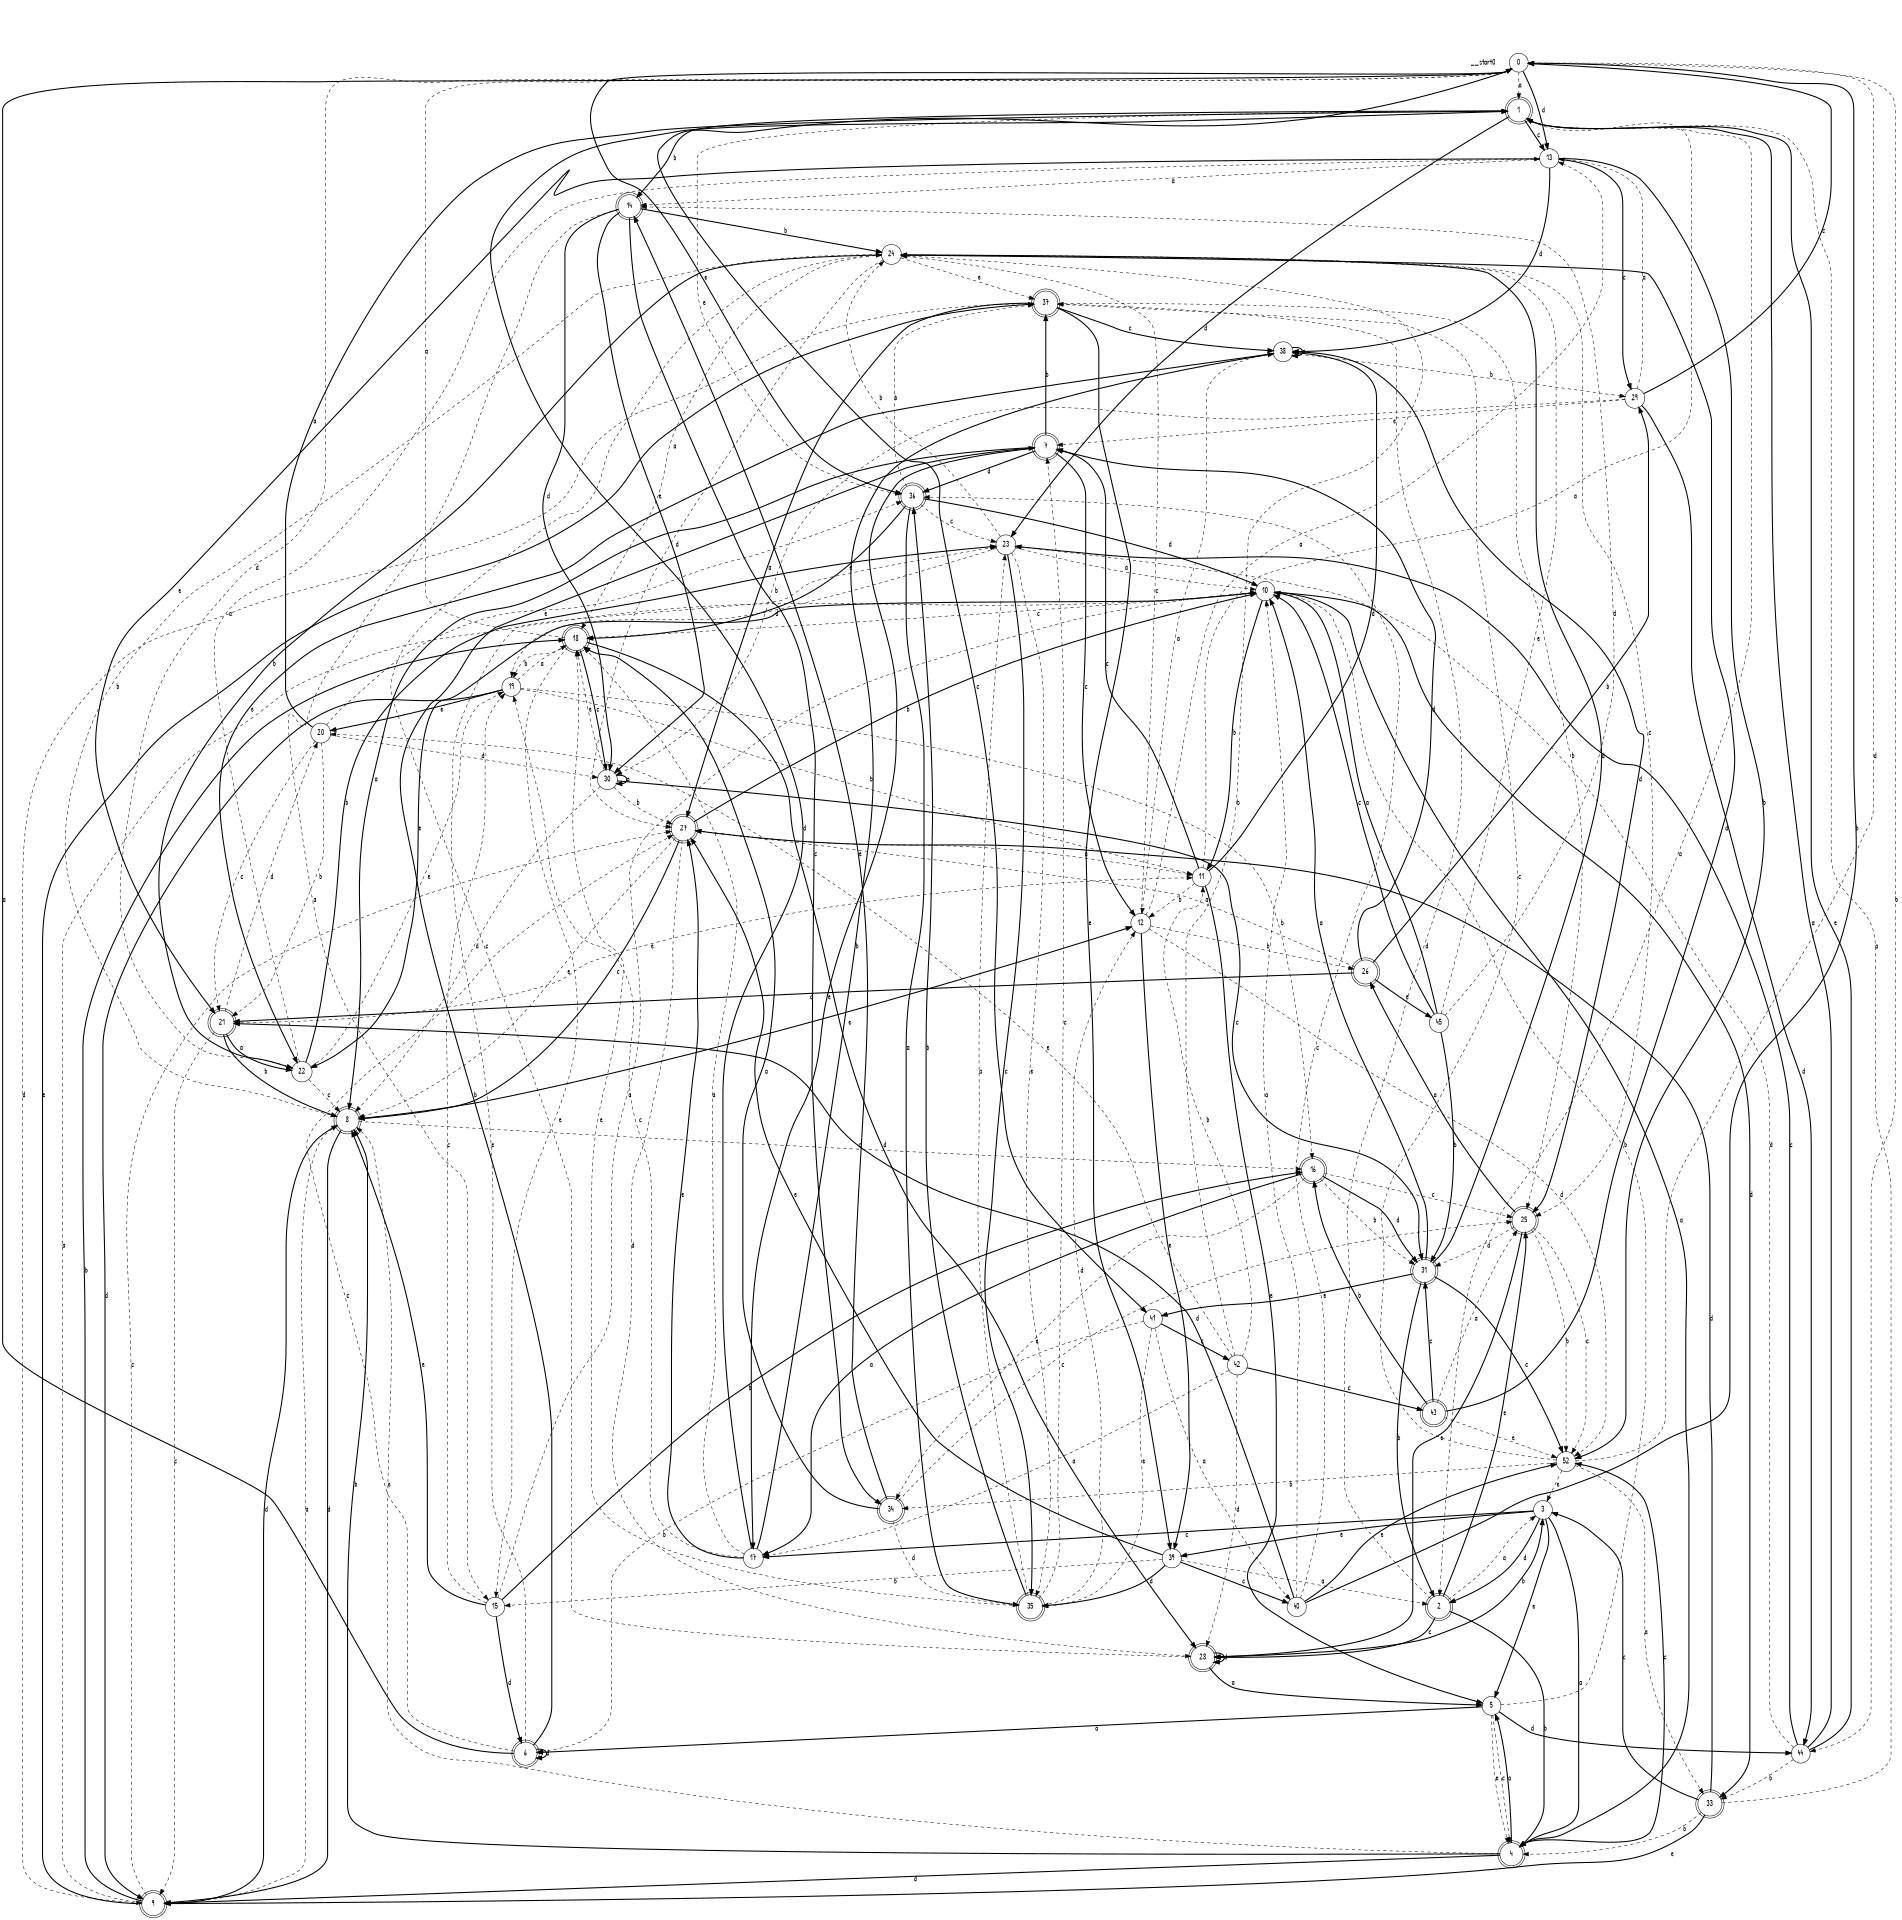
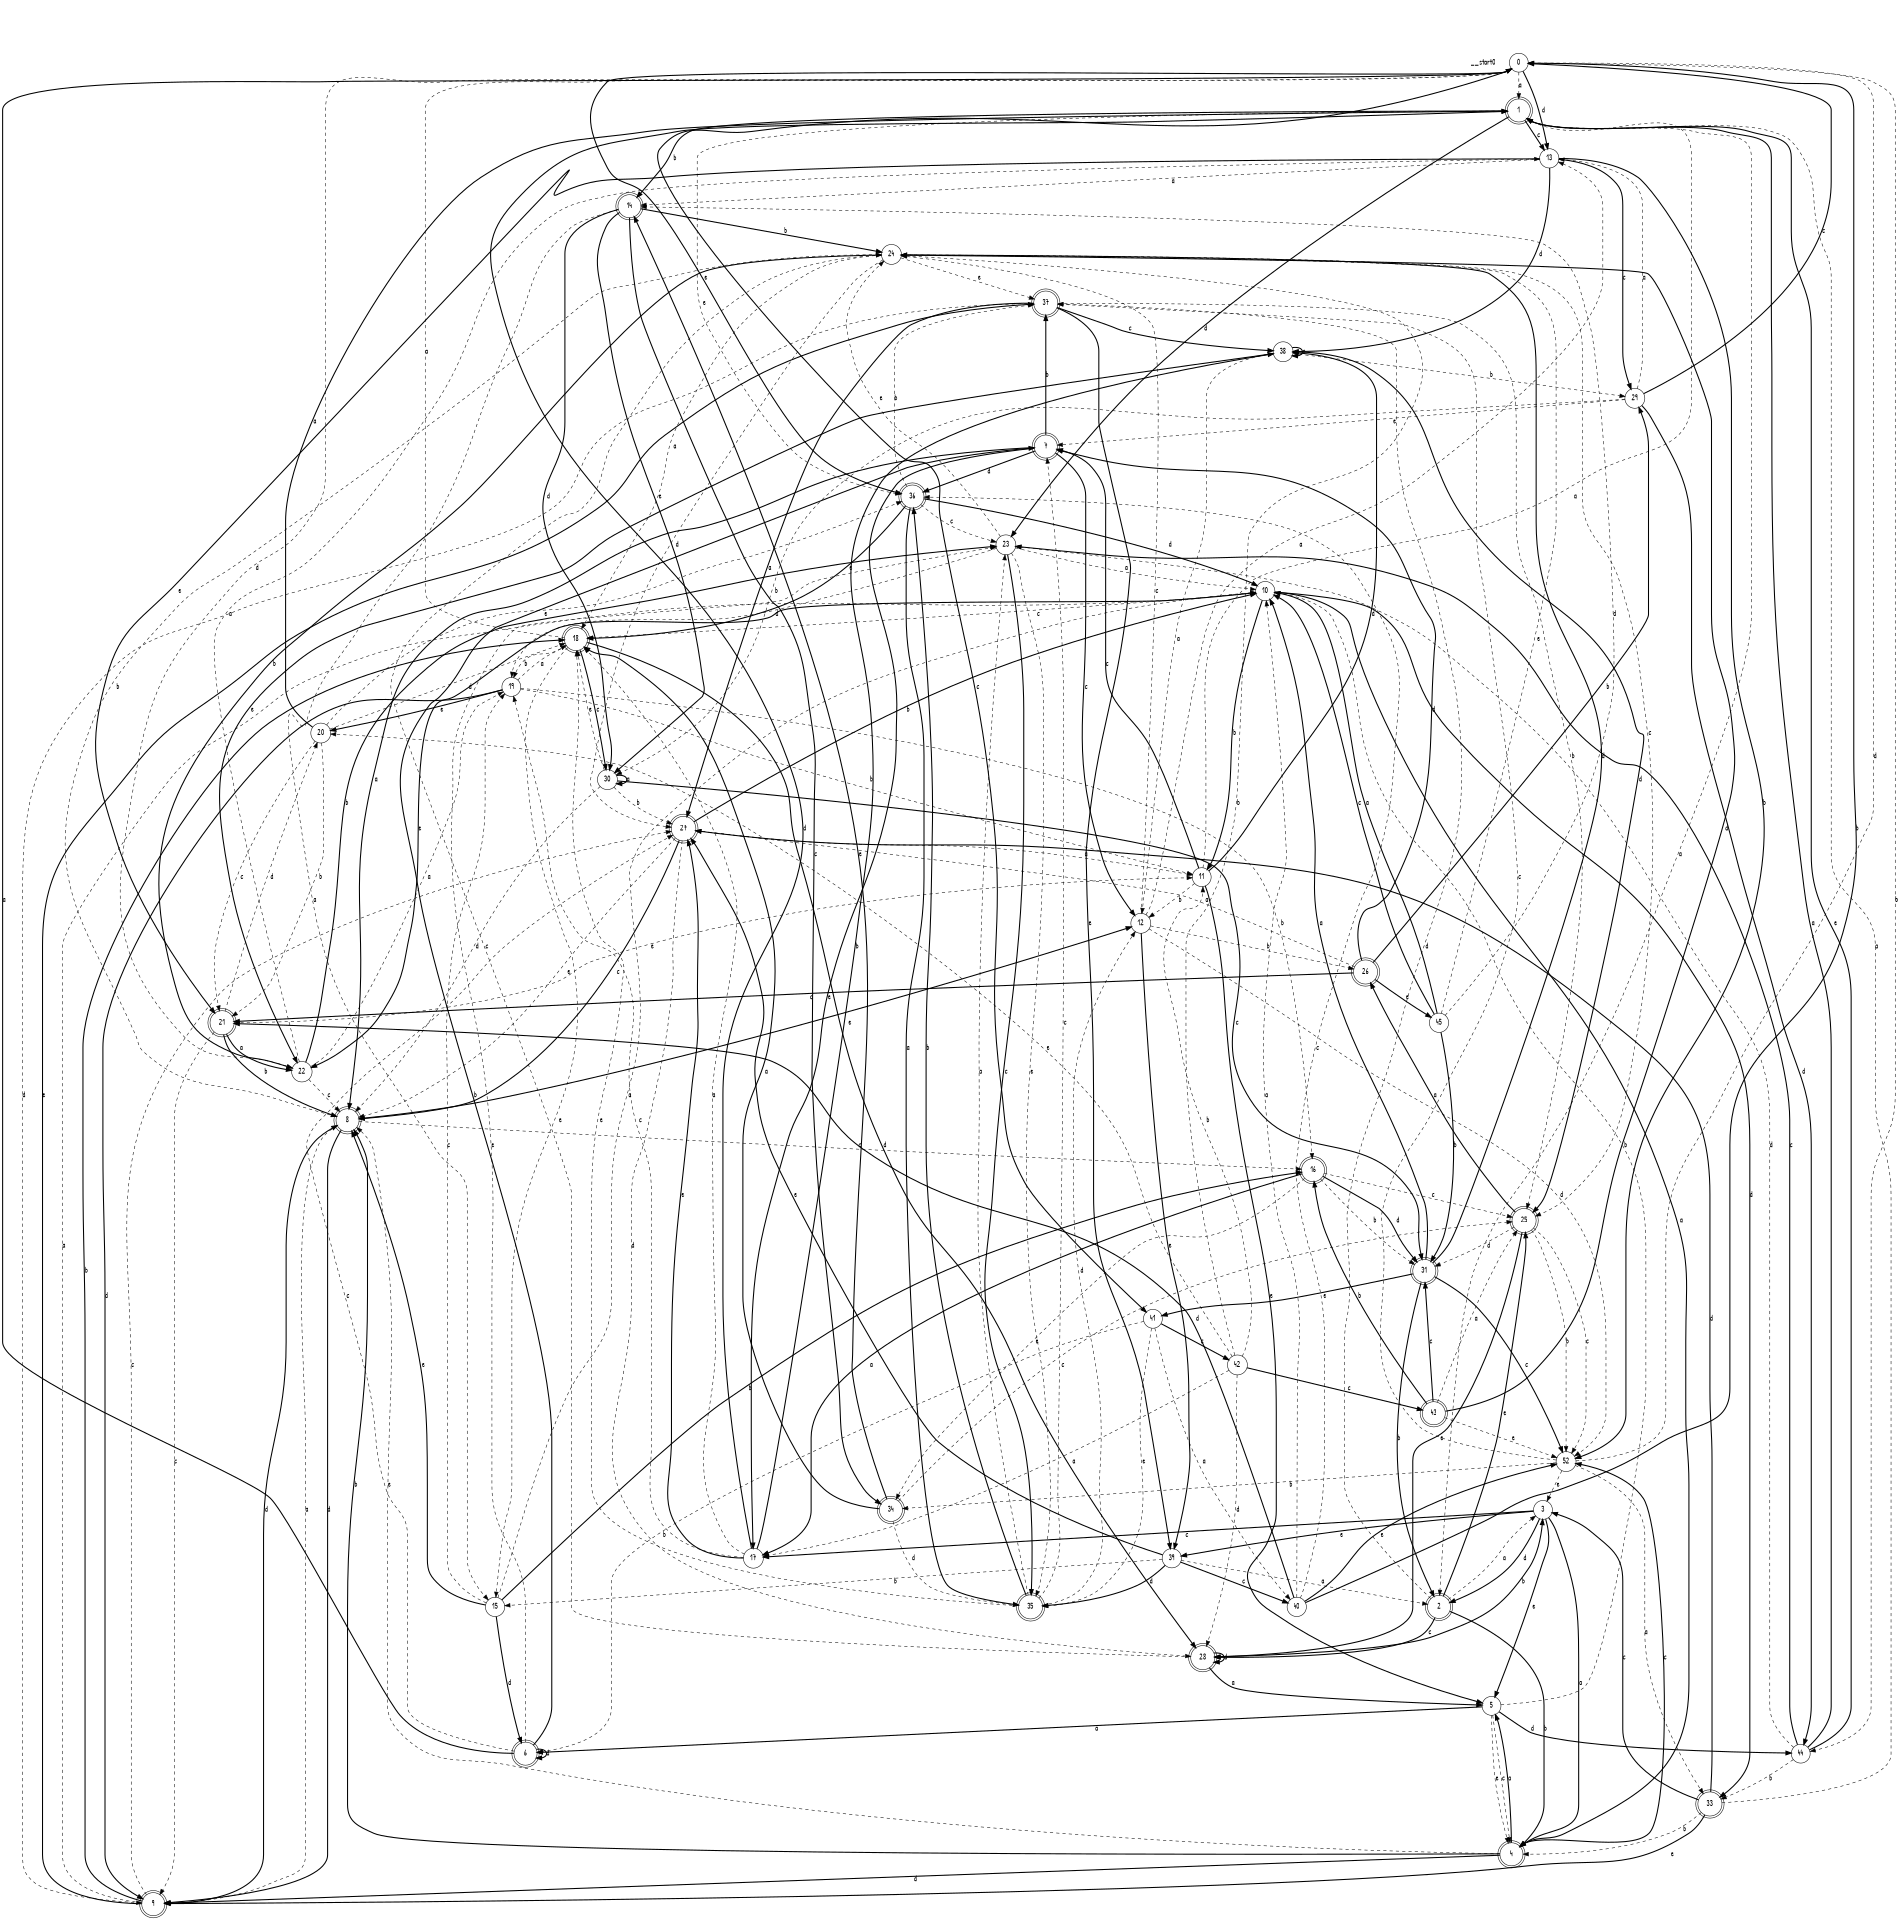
  digraph {
    fontname="Patrick Hand"
    rankdir=TB
    node [fontname="Patrick Hand" shape=circle color=black fillcolor=white style=filled]
    edge [fontname="Patrick Hand" style=bold]
    __start0 [shape=none color="" fillcolor="" style=""]
    n2 [label=0]
    n3 [label=1 shape=doublecircle style="rounded,filled"]
    n4 [label=13]
    n5 [label=36 shape=doublecircle style="rounded,filled"]
    n6 [label=41]
    n7 [label=44]
    n8 [label=2 shape=doublecircle style="rounded,filled"]
    n9 [label=14 shape=doublecircle style="rounded,filled"]
    n10 [label=23]
    n11 [label=52]
    n12 [label=38]
    n13 [label=21 shape=doublecircle style="rounded,filled"]
    n14 [label=29]
    n15 [label=37 shape=doublecircle style="rounded,filled"]
    n16 [label=10]
    n17 [label=18 shape=doublecircle style="rounded,filled"]
    n18 [label=35 shape=doublecircle style="rounded,filled"]
    n19 [label=6 shape=doublecircle style="rounded,filled"]
    n20 [label=40]
    n21 [label=42]
    n22 [label=33 shape=doublecircle style="rounded,filled"]
    n23 [label=3]
    n24 [label=4 shape=doublecircle style="rounded,filled"]
    n25 [label=25 shape=doublecircle style="rounded,filled"]
    n26 [label=28 shape=doublecircle style="rounded,filled"]
    n27 [label=24]
    n28 [label=15]
    n29 [label=30]
    n30 [label=34 shape=doublecircle style="rounded,filled"]
    n31 [label=19]
    n32 [label=5]
    n33 [label=17]
    n34 [label=39]
    n35 [label=8 shape=doublecircle style="rounded,filled"]
    n36 [label=9 shape=doublecircle style="rounded,filled"]
    n37 [label=26 shape=doublecircle style="rounded,filled"]
    n38 [label=31 shape=doublecircle style="rounded,filled"]
    n39 [label=27 shape=doublecircle style="rounded,filled"]
    n40 [label=12]
    n41 [label=16 shape=doublecircle style="rounded,filled"]
    n42 [label=7 shape=doublecircle style="rounded,filled"]
    n43 [label=11]
    n44 [label=22]
    n45 [label=45]
    n46 [label=20]
    n47 [label=43 shape=doublecircle style="rounded,filled"]
    n2 -> n3 [label=a style=dashed]
    n2 -> n4 [label=d]
    n2 -> n5 [label=e]
    n2 -> n6 [label=c]
    n2 -> n7 [label=b style=dashed]
    n3 -> n4 [label=c]
    n3 -> n5 [label=e style=dashed]
    n3 -> n8 [label=a style=dashed]
    n3 -> n9 [label=b]
    n3 -> n10 [label=d]
    n4 -> n9 [label=a style=dashed]
    n4 -> n11 [label=b]
    n4 -> n12 [label=d]
    n4 -> n13 [label=e]
    n4 -> n14 [label=c]
    n5 -> n10 [label=c style=dashed]
    n5 -> n15 [label=b style=dashed]
    n5 -> n16 [label=d]
    n5 -> n17 [label=e]
    n5 -> n18 [label=a]
    n6 -> n18 [label=e style=dashed]
    n6 -> n19 [label=b style=dashed]
    n6 -> n20 [label=a style=dashed]
    n6 -> n21 [label=c]
    n7 -> n3 [label=a]
    n7 -> n3 [label=e]
    n7 -> n10 [label=c]
    n7 -> n10 [label=d style=dashed]
    n7 -> n22 [label=b style=dashed]
    n8 -> n15 [label=d style=dashed]
    n8 -> n23 [label=a style=dashed]
    n8 -> n24 [label=b]
    n8 -> n25 [label=e]
    n8 -> n26 [label=c]
    n9 -> n27 [label=b]
    n9 -> n28 [label=a style=dashed]
    n9 -> n29 [label=d]
    n9 -> n29 [label=e]
    n9 -> n30 [label=c]
    n10 -> n16 [label=a style=dashed]
    n10 -> n18 [label=c]
    n10 -> n18 [label=e style=dashed]
-   n10 -> n27 [label=b style=dashed]
+   n10 -> n27 [label=e style=dashed]
    n10 -> n31 [label=d style=dashed]
    n11 -> n2 [label=d style=dashed]
    n11 -> n15 [label=c style=dashed]
    n11 -> n22 [label=a style=dashed]
    n11 -> n23 [label=e style=dashed]
    n11 -> n30 [label=b style=dashed]
    n12 -> n12 [label=c]
    n12 -> n14 [label=b style=dashed]
    n12 -> n25 [label=d]
    n12 -> n40 [label=a style=dashed]
    n12 -> n44 [label=e]
    n13 -> n35 [label=b]
    n13 -> n36 [label=c style=dashed]
    n13 -> n43 [label=e style=dashed]
    n13 -> n44 [label=a]
    n13 -> n46 [label=d style=dashed]
    n14 -> n2 [label=c]
    n14 -> n4 [label=a style=dashed]
    n14 -> n7 [label=d]
    n14 -> n29 [label=b style=dashed]
    n14 -> n42 [label=e style=dashed]
    n15 -> n12 [label=c]
    n15 -> n25 [label=b style=dashed]
    n15 -> n34 [label=e]
    n15 -> n36 [label=d style=dashed]
    n15 -> n39 [label=a]
    n16 -> n17 [label=c style=dashed]
    n16 -> n22 [label=d]
    n16 -> n24 [label=a]
    n16 -> n43 [label=b]
    n16 -> n44 [label=e]
    n17 -> n2 [label=a style=dashed]
    n17 -> n26 [label=d]
    n17 -> n28 [label=e style=dashed]
    n17 -> n29 [label=c]
    n17 -> n31 [label=b style=dashed]
    n18 -> n5 [label=b]
    n18 -> n10 [label=a style=dashed]
    n18 -> n17 [label=e style=dashed]
    n18 -> n40 [label=d style=dashed]
    n18 -> n42 [label=c style=dashed]
    n19 -> n2 [label=a]
    n19 -> n10 [label=e style=dashed]
    n19 -> n19 [label=d]
    n19 -> n39 [label=c style=dashed]
    n19 -> n42 [label=b]
    n20 -> n2 [label=b]
    n20 -> n5 [label=c style=dashed]
    n20 -> n11 [label=e]
    n20 -> n13 [label=d]
    n20 -> n16 [label=a style=dashed]
    n21 -> n26 [label=d style=dashed]
    n21 -> n27 [label=b style=dashed]
    n21 -> n33 [label=a style=dashed]
    n21 -> n43 [label=b style=dashed]
    n21 -> n46 [label=e style=dashed]
    n21 -> n47 [label=c]
    n22 -> n3 [label=a style=dashed]
    n22 -> n23 [label=c]
    n22 -> n24 [label=b style=dashed]
    n22 -> n36 [label=e]
    n22 -> n39 [label=d]
    n23 -> n8 [label=d]
    n23 -> n24 [label=a]
    n23 -> n32 [label=e]
    n23 -> n33 [label=c]
    n23 -> n34 [label=e]
    n24 -> n11 [label=c]
    n24 -> n32 [label=a]
    n24 -> n35 [label=b]
    n24 -> n35 [label=e style=dashed]
    n24 -> n36 [label=d]
    n25 -> n11 [label=b style=dashed]
    n25 -> n11 [label=c style=dashed]
    n25 -> n26 [label=e]
    n25 -> n37 [label=a]
    n25 -> n38 [label=d style=dashed]
    n26 -> n23 [label=b]
    n26 -> n26 [label=d]
    n26 -> n27 [label=c style=dashed]
    n26 -> n32 [label=a]
    n27 -> n15 [label=e style=dashed]
    n27 -> n17 [label=a style=dashed]
    n27 -> n25 [label=c style=dashed]
    n27 -> n39 [label=d style=dashed]
    n27 -> n44 [label=b]
    n28 -> n16 [label=a style=dashed]
    n28 -> n19 [label=d]
    n28 -> n31 [label=c style=dashed]
    n28 -> n35 [label=e]
    n28 -> n41 [label=b]
    n29 -> n17 [label=e style=dashed]
    n29 -> n29 [label=a]
    n29 -> n35 [label=d style=dashed]
    n29 -> n38 [label=c]
    n29 -> n39 [label=b style=dashed]
    n30 -> n9 [label=e]
    n30 -> n17 [label=a]
    n30 -> n18 [label=d style=dashed]
    n30 -> n25 [label=c style=dashed]
    n31 -> n17 [label=a style=dashed]
    n31 -> n36 [label=d]
    n31 -> n41 [label=b style=dashed]
    n31 -> n43 [label=b style=dashed]
    n31 -> n46 [label=e]
    n32 -> n7 [label=d]
    n32 -> n16 [label=b style=dashed]
    n32 -> n19 [label=a]
    n32 -> n24 [label=c style=dashed]
    n32 -> n24 [label=e style=dashed]
    n33 -> n3 [label=d]
    n33 -> n12 [label=b]
    n33 -> n17 [label=a style=dashed]
    n33 -> n31 [label=c style=dashed]
    n33 -> n39 [label=e]
    n34 -> n8 [label=a style=dashed]
    n34 -> n18 [label=d]
    n34 -> n20 [label=c]
    n34 -> n28 [label=b style=dashed]
    n34 -> n39 [label=e]
    n35 -> n27 [label=b style=dashed]
    n35 -> n36 [label=a style=dashed]
    n35 -> n36 [label=d]
    n35 -> n40 [label=e]
    n35 -> n41 [label=c style=dashed]
    n36 -> n15 [label=e]
    n36 -> n16 [label=a style=dashed]
    n36 -> n17 [label=b]
    n36 -> n35 [label=d]
    n36 -> n39 [label=c style=dashed]
    n37 -> n13 [label=c]
    n37 -> n14 [label=b]
    n37 -> n39 [label=a style=dashed]
    n37 -> n42 [label=d]
    n37 -> n45 [label=e]
    n38 -> n6 [label=e]
    n38 -> n8 [label=b]
    n38 -> n11 [label=c]
    n38 -> n16 [label=a]
    n38 -> n27 [label=d]
    n39 -> n16 [label=b]
    n39 -> n26 [label=d style=dashed]
    n39 -> n35 [label=c]
    n39 -> n35 [label=e style=dashed]
    n39 -> n43 [label=a style=dashed]
    n40 -> n4 [label=a style=dashed]
    n40 -> n11 [label=d style=dashed]
    n40 -> n27 [label=c style=dashed]
    n40 -> n34 [label=e]
    n40 -> n37 [label=b style=dashed]
    n41 -> n25 [label=c style=dashed]
    n41 -> n30 [label=e style=dashed]
    n41 -> n33 [label=a]
    n41 -> n38 [label=b style=dashed]
    n41 -> n38 [label=d]
    n42 -> n5 [label=d]
    n42 -> n15 [label=b]
    n42 -> n33 [label=e]
    n42 -> n35 [label=a]
    n42 -> n40 [label=c]
    n43 -> n3 [label=a style=dashed]
    n43 -> n12 [label=d]
    n43 -> n32 [label=e]
    n43 -> n40 [label=b style=dashed]
    n43 -> n42 [label=c]
    n44 -> n2 [label=d style=dashed]
    n44 -> n4 [label=a style=dashed]
    n44 -> n10 [label=b]
-   n44 -> n31 [label=e style=dashed]
+   n44 -> n31 [label=a style=dashed]
    n44 -> n35 [label=c style=dashed]
    n45 -> n9 [label=d style=dashed]
    n45 -> n16 [label=a]
    n45 -> n16 [label=c]
    n45 -> n27 [label=e style=dashed]
    n45 -> n38 [label=b]
    n46 -> n3 [label=a]
    n46 -> n5 [label=e style=dashed]
    n46 -> n13 [label=b style=dashed]
    n46 -> n13 [label=c style=dashed]
-   n46 -> n29 [label=d style=dashed]
+   n46 -> n17 [label=d style=dashed]
    n47 -> n11 [label=e style=dashed]
    n47 -> n25 [label=a style=dashed]
    n47 -> n27 [label=d]
    n47 -> n38 [label=c]
    n47 -> n41 [label=b]
  }
